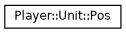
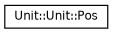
  digraph {
    rankdir=LR
-   n1 [color=black fillcolor=white fontname=Helvetica fontsize=10 height=0.2 label="Player::Unit::Pos" shape=record style=filled width=0.4]
+   n1 [color=black fillcolor=white fontname=Helvetica fontsize=10 height=0.2 label="Unit::Unit::Pos" shape=record style=filled width=0.4]
  }
